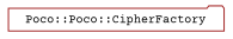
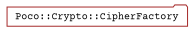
  digraph {
    rankdir=LR
    fontname="Courier Prime"
-   n1 [color=brown fillcolor=white fontname="Courier Prime" fontsize=10 height=0.2 label="Poco::Poco::CipherFactory" shape=folder style=filled width=0.4]
+   n1 [color=brown fillcolor=white fontname="Courier Prime" fontsize=10 height=0.2 label="Poco::Crypto::CipherFactory" shape=folder style=filled width=0.4]
  }
